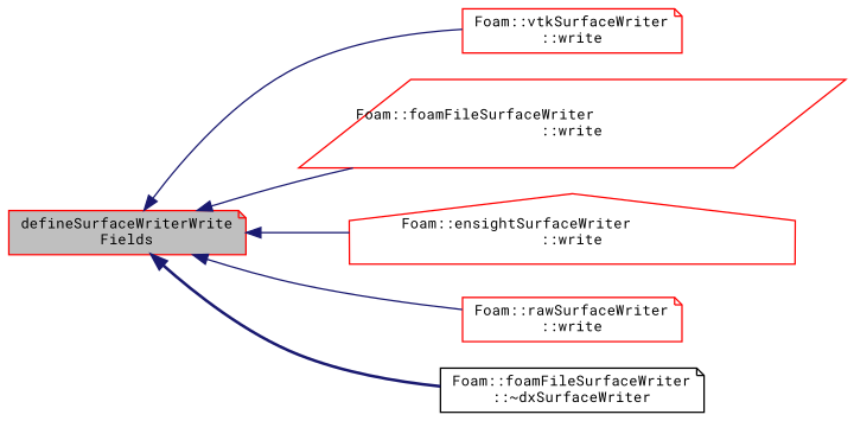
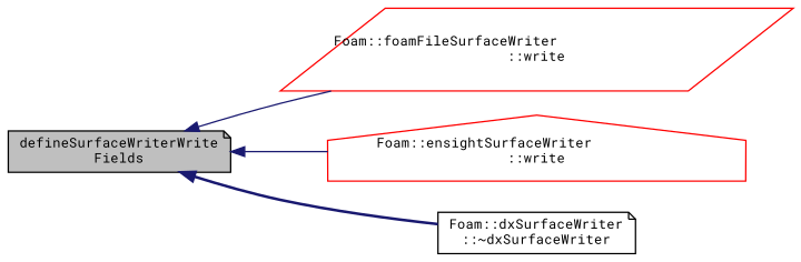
  digraph {
    fontname="Roboto Mono"
    rankdir=LR
    node [color=red fontname="Roboto Mono" fontsize=10 shape=note]
    edge [color=midnightblue dir=back fontname="Roboto Mono" fontsize=10 labelfontname=Helvetica labelfontsize=10 style=solid]
-   n1 [fillcolor=grey75 fontcolor=black height=0.2 label="defineSurfaceWriterWrite\lFields" style=filled width=0.4]
-   n2 [height=0.2 label="Foam::vtkSurfaceWriter\l::write" width=0.4]
+   n1 [color=black fillcolor=grey75 fontcolor=black height=0.2 label="defineSurfaceWriterWrite\lFields" style=filled width=0.4]
    n3 [height=0.2 label="Foam::foamFileSurfaceWriter\l::write" shape=parallelogram width=0.4]
    n4 [height=0.2 label="Foam::ensightSurfaceWriter\l::write" shape=house width=0.4]
-   n5 [height=0.2 label="Foam::rawSurfaceWriter\l::write" width=0.4]
-   n6 [color=black height=0.2 label="Foam::foamFileSurfaceWriter\l::~dxSurfaceWriter" width=0.4]
-   n1 -> n2
+   n6 [color=black height=0.2 label="Foam::dxSurfaceWriter\l::~dxSurfaceWriter" width=0.4]
    n1 -> n3
    n1 -> n4
-   n1 -> n5
    n1 -> n6 [style=bold]
  }
